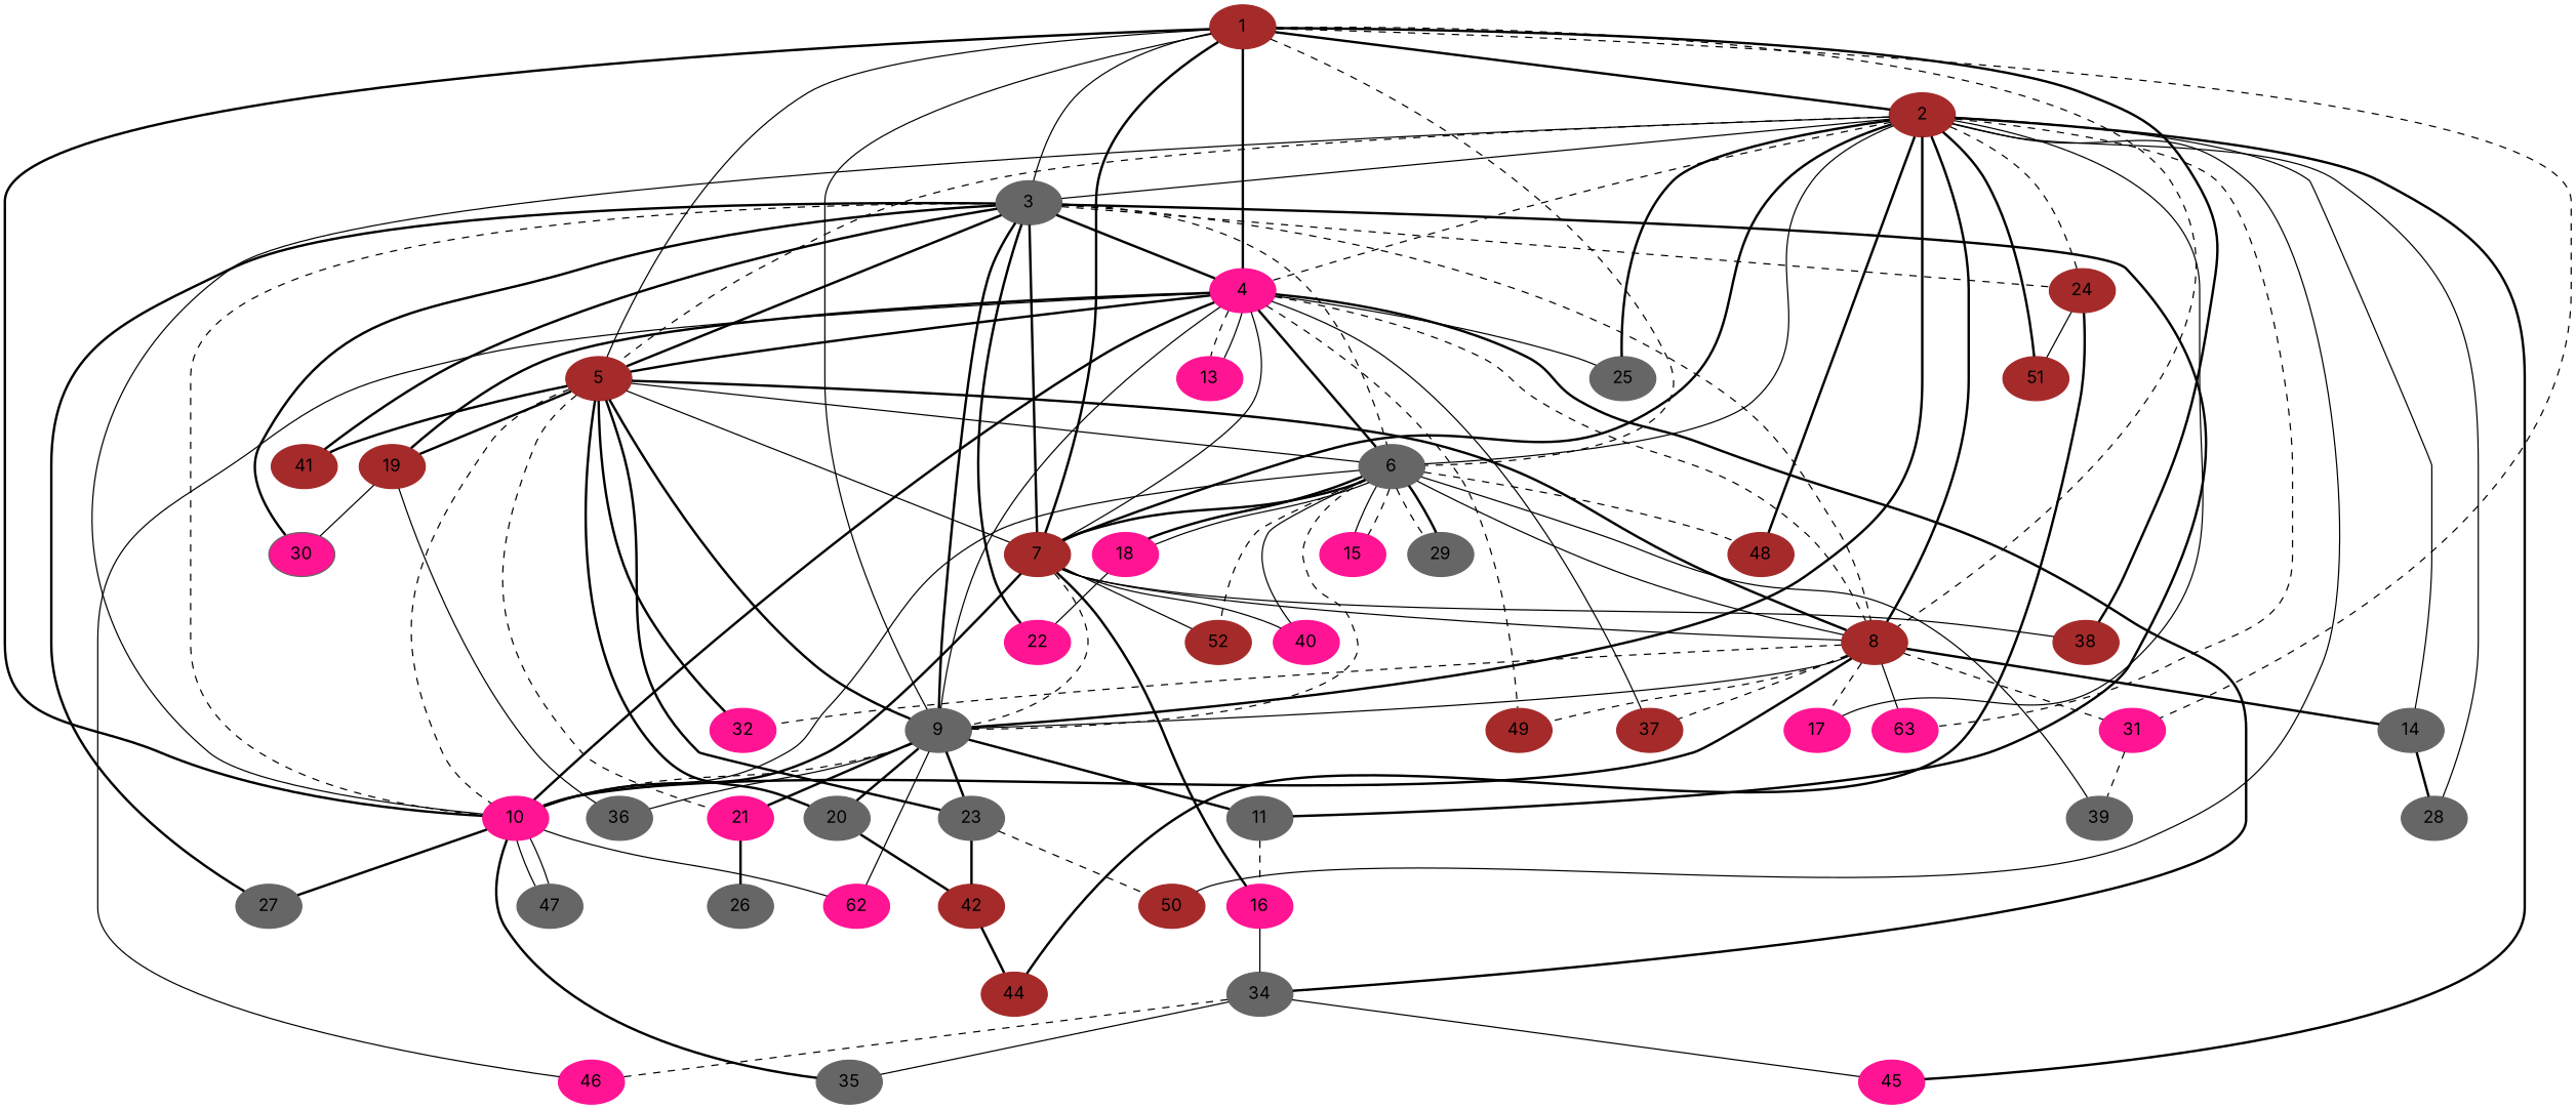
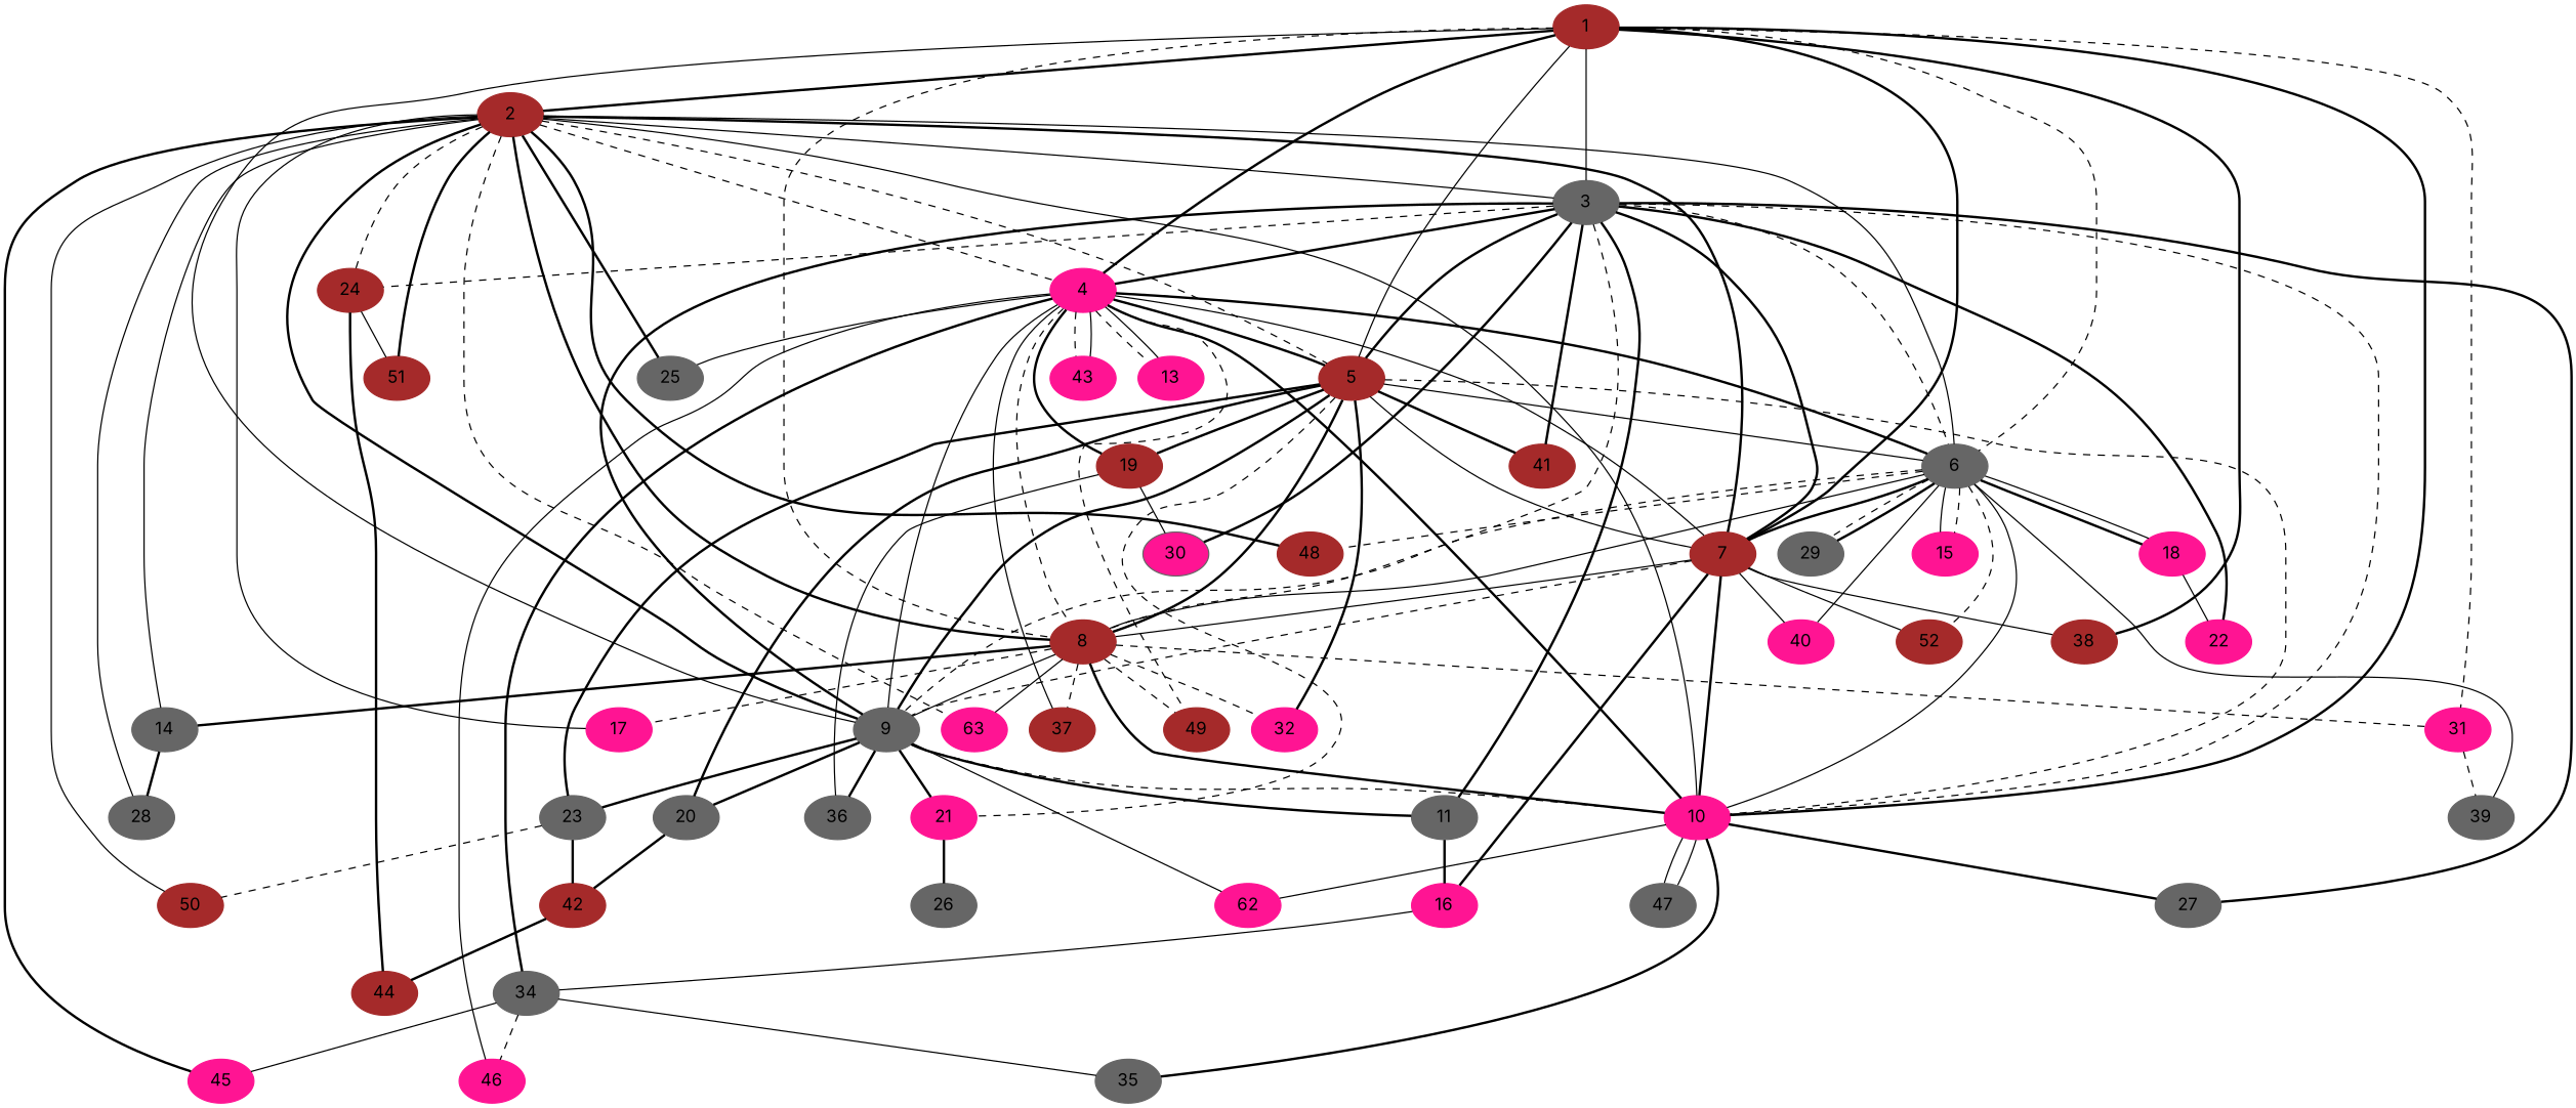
  graph {
    fontname=Inter
    node [color=gray40 fontname=Inter style=filled]
    edge [fontname=Inter style=bold]
    1 [color=brown]
    2 [color=brown]
    3
    4 [color=deeppink]
    5 [color=brown]
    6
    7 [color=brown]
    8 [color=brown]
    9
    10 [color=deeppink]
    31 [color=deeppink]
    38 [color=brown]
    14
    17 [color=deeppink]
    24 [color=brown]
    25
    28
    n18 [color=deeppink label=63]
    45 [color=deeppink]
    48 [color=brown]
    50 [color=brown]
    51 [color=brown]
    11
    22 [color=deeppink]
    27
    30 [fillcolor=deeppink]
    41 [color=brown]
    13 [color=deeppink]
    19 [color=brown]
    34
    37 [color=brown]
+   43 [color=deeppink]
    46 [color=deeppink]
    49 [color=brown]
    20
    21 [color=deeppink]
    23
    32 [color=deeppink]
    15 [color=deeppink]
    18 [color=deeppink]
    29
    39
    40 [color=deeppink]
    52 [color=brown]
    16 [color=deeppink]
    n46 [color=deeppink label=62]
    36
    35
    47
    44 [color=brown]
    42 [color=brown]
    26
    1 -- 2
    1 -- 3 [style=solid]
    1 -- 4
    1 -- 5 [style=solid]
    1 -- 6 [style=dashed]
    1 -- 7
    1 -- 8 [style=dashed]
    1 -- 9 [style=solid]
    1 -- 10
    1 -- 31 [style=dashed]
    1 -- 38
    2 -- 3 [style=solid]
    2 -- 4 [style=dashed]
    2 -- 5 [style=dashed]
    2 -- 6 [style=solid]
    2 -- 7
    2 -- 8
    2 -- 9
    2 -- 10 [style=solid]
    2 -- 14 [style=solid]
    2 -- 17 [style=solid]
    2 -- 24 [style=dashed]
    2 -- 25
    2 -- 28 [style=solid]
    2 -- n18 [style=dashed]
    2 -- 45
    2 -- 48
    2 -- 50 [style=solid]
    2 -- 51
    3 -- 4
    3 -- 5
    3 -- 6 [style=dashed]
    3 -- 7
    3 -- 8 [style=dashed]
    3 -- 9
    3 -- 10 [style=dashed]
    3 -- 24 [style=dashed]
    3 -- 11
    3 -- 22
    3 -- 27
    3 -- 30
    3 -- 41
    4 -- 5
    4 -- 6
    4 -- 7 [style=solid]
    4 -- 8 [style=dashed]
    4 -- 9 [style=solid]
    4 -- 10
    4 -- 25 [style=solid]
    4 -- 13 [style=dashed]
    4 -- 13 [style=solid]
    4 -- 19
    4 -- 34
    4 -- 37 [style=solid]
+   4 -- 43 [style=dashed]
+   4 -- 43 [style=solid]
    4 -- 46 [style=solid]
    4 -- 49 [style=dashed]
    5 -- 6 [style=solid]
    5 -- 7 [style=solid]
    5 -- 8
    5 -- 9
    5 -- 10 [style=dashed]
    5 -- 41
    5 -- 19
    5 -- 20
    5 -- 21 [style=dashed]
    5 -- 23
    5 -- 32
    6 -- 7
    6 -- 8 [style=solid]
    6 -- 9 [style=dashed]
    6 -- 10 [style=solid]
    6 -- 48 [style=dashed]
    6 -- 15 [style=solid]
    6 -- 15 [style=dashed]
    6 -- 18
    6 -- 18 [style=solid]
    6 -- 29 [style=dashed]
    6 -- 29
    6 -- 39 [style=solid]
    6 -- 40 [style=solid]
    6 -- 52 [style=dashed]
    7 -- 8 [style=solid]
    7 -- 9 [style=dashed]
    7 -- 10
    7 -- 38 [style=solid]
    7 -- 40 [style=solid]
    7 -- 52 [style=solid]
    7 -- 16
    8 -- 9 [style=solid]
    8 -- 10
    8 -- 31 [style=dashed]
    8 -- 14
    8 -- 17 [style=dashed]
    8 -- n18 [style=solid]
    8 -- 37 [style=dashed]
    8 -- 49 [style=dashed]
    8 -- 32 [style=dashed]
    9 -- 10 [style=dashed]
    9 -- 11
    9 -- 20
    9 -- 21
    9 -- 23
    9 -- n46 [style=solid]
-   9 -- 36 [style=solid]
+   9 -- 36
    10 -- 27
    10 -- n46 [style=solid]
    10 -- 35
    10 -- 47 [style=solid]
    10 -- 47 [style=solid]
    31 -- 39 [style=dashed]
    14 -- 28
    24 -- 51 [style=solid]
    24 -- 44
-   11 -- 16 [style=dashed]
+   11 -- 16
    19 -- 30 [style=solid]
    19 -- 36 [style=solid]
    34 -- 45 [style=solid]
    34 -- 46 [style=dashed]
    34 -- 35 [style=solid]
    20 -- 42
    21 -- 26
    23 -- 50 [style=dashed]
    23 -- 42
    18 -- 22 [style=solid]
    16 -- 34 [style=solid]
    42 -- 44
  }
